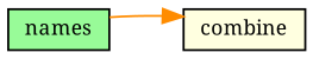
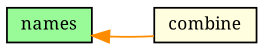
  digraph {
    rankdir=LR
    fontname="Noto Serif"
    node [color=black fontname="Noto Serif" fontsize=10 shape=record style=filled]
    n1 [fillcolor=palegreen fontcolor=black height=0.2 label=names width=0.4]
    n2 [height=0.2 label=combine width=0.4 fillcolor=lightyellow]
-   n2 -> n1 [color=darkorange dir=back fontname="Noto Serif" fontsize=10 labelfontname=Helvetica labelfontsize=10 style=solid]
+   n1 -> n2 [color=darkorange dir=back fontname="Noto Serif" fontsize=10 labelfontname=Helvetica labelfontsize=10 style=solid]
  }
